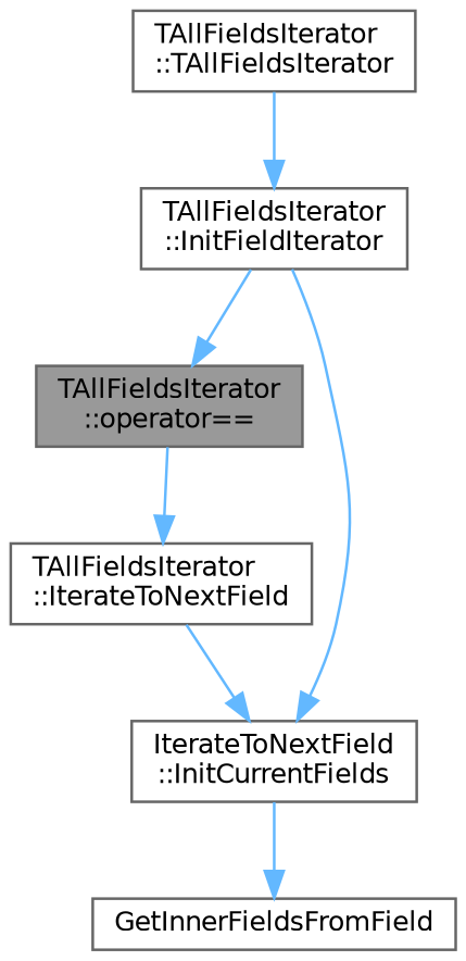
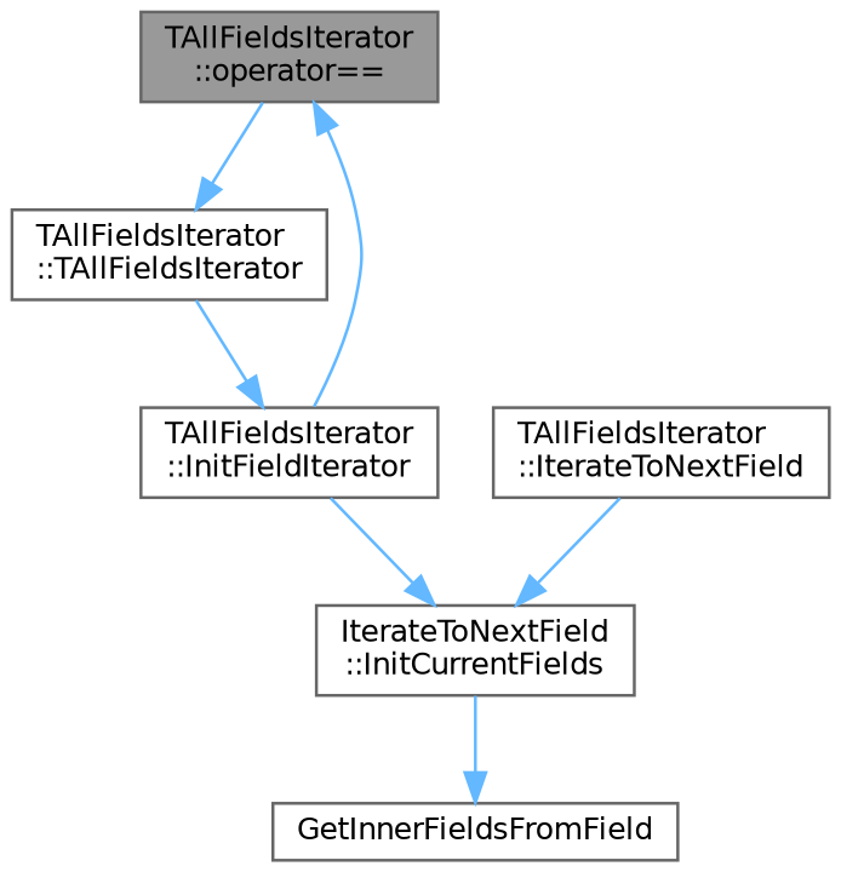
  digraph {
    rankdir=TB
    node [color=grey40 fillcolor=white fontname=Helvetica fontsize=10 shape=box style=filled]
    edge [color=steelblue1 fontname=Helvetica fontsize=10 labelfontname=Helvetica labelfontsize=10 style=solid]
    n1 [color=gray40 fillcolor=grey60 fontcolor=black height=0.2 label="TAllFieldsIterator\l::operator==" width=0.4]
    n2 [height=0.2 label="TAllFieldsIterator\l::TAllFieldsIterator" width=0.4]
    n3 [height=0.2 label="TAllFieldsIterator\l::InitFieldIterator" width=0.4]
    n4 [height=0.2 label="IterateToNextField\l::InitCurrentFields" width=0.4]
    n5 [height=0.2 label=GetInnerFieldsFromField width=0.4]
    n6 [height=0.2 label="TAllFieldsIterator\l::IterateToNextField" width=0.4]
-   n1 -> n6
+   n1 -> n2
    n2 -> n3
    n3 -> n1
    n3 -> n4
    n4 -> n5
    n6 -> n4
  }
